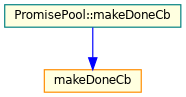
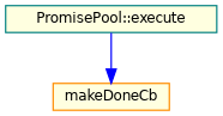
  digraph {
    rankdir=TB
    node [fillcolor=lightyellow fontname=Helvetica fontsize=10 shape=box style=filled]
-   n1 [color=teal fontcolor=black height=0.2 label="PromisePool::makeDoneCb" width=0.4]
+   n1 [color=teal fontcolor=black height=0.2 label="PromisePool::execute" width=0.4]
    n2 [color=darkorange height=0.2 label=makeDoneCb width=0.4]
    n1 -> n2 [color=blue fontname=Helvetica fontsize=10 labelfontname=Helvetica labelfontsize=10 style=solid]
  }
